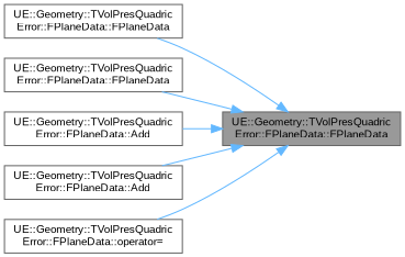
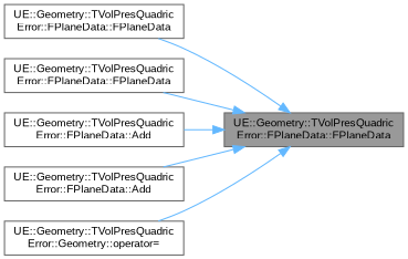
  digraph {
    rankdir=RL
    fontname="Liberation Sans"
    node [color=grey40 fillcolor=white fontname="Liberation Sans" fontsize=10 shape=box style=filled]
    edge [color=steelblue1 dir=back fontname="Liberation Sans" fontsize=10 labelfontname=Helvetica labelfontsize=10 style=solid]
    n1 [color=gray40 fillcolor=grey60 fontcolor=black height=0.2 label="UE::Geometry::TVolPresQuadric\lError::FPlaneData::FPlaneData" width=0.4]
    n2 [height=0.2 label="UE::Geometry::TVolPresQuadric\lError::FPlaneData::FPlaneData" width=0.4]
    n3 [height=0.2 label="UE::Geometry::TVolPresQuadric\lError::FPlaneData::FPlaneData" width=0.4]
    n4 [height=0.2 label="UE::Geometry::TVolPresQuadric\lError::FPlaneData::Add" width=0.4]
    n5 [height=0.2 label="UE::Geometry::TVolPresQuadric\lError::FPlaneData::Add" width=0.4]
-   n6 [height=0.2 label="UE::Geometry::TVolPresQuadric\lError::FPlaneData::operator=" width=0.4]
+   n6 [height=0.2 label="UE::Geometry::TVolPresQuadric\lError::Geometry::operator=" width=0.4]
    n1 -> n2
    n1 -> n3
    n1 -> n4
    n1 -> n5
    n1 -> n6
  }
